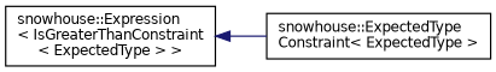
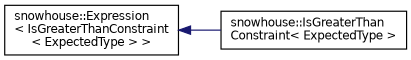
  digraph {
    rankdir=LR
    node [color=black fillcolor=white fontname=Helvetica fontsize=10 shape=record style=filled]
    n1 [height=0.2 label="snowhouse::Expression\l\< IsGreaterThanConstraint\l\< ExpectedType \> \>" width=0.4]
-   n2 [height=0.2 label="snowhouse::ExpectedType\lConstraint\< ExpectedType \>" width=0.4]
+   n2 [height=0.2 label="snowhouse::IsGreaterThan\lConstraint\< ExpectedType \>" width=0.4]
    n1 -> n2 [color=midnightblue dir=back fontname=Helvetica fontsize=10 labelfontname=Helvetica labelfontsize=10 style=solid]
  }
